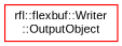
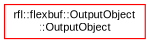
  digraph {
    rankdir=LR
    fontname="Liberation Sans"
-   n1 [color=red fillcolor=white fontname="Liberation Sans" fontsize=10 height=0.2 label="rfl::flexbuf::Writer\l::OutputObject" shape=box style=filled width=0.4]
+   n1 [color=red fillcolor=white fontname="Liberation Sans" fontsize=10 height=0.2 label="rfl::flexbuf::OutputObject\l::OutputObject" shape=box style=filled width=0.4]
  }
